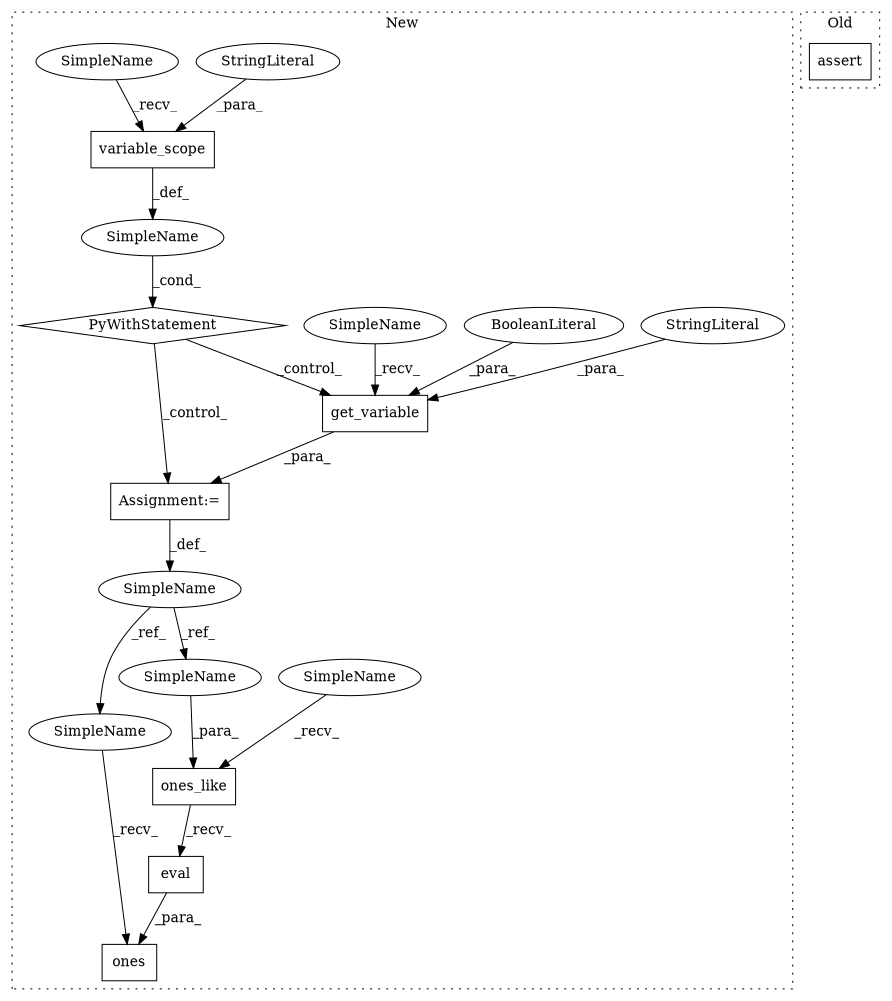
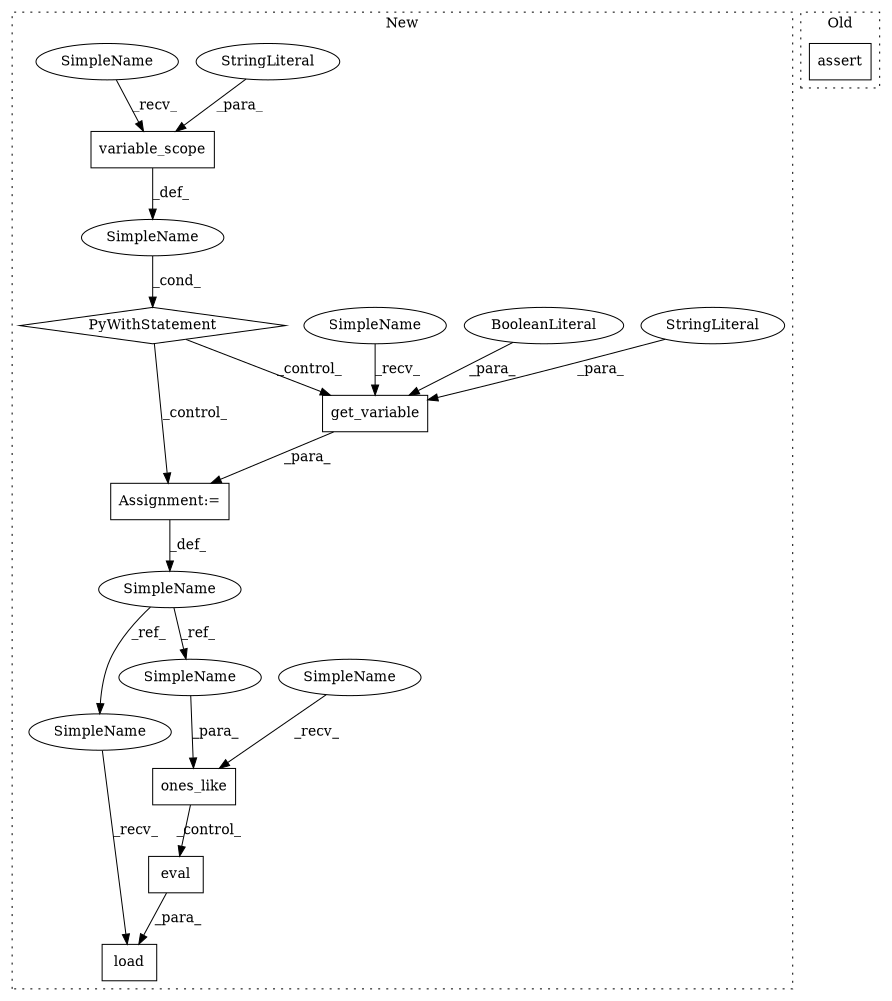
  digraph {
    node [a=42 l=10 shape=ellipse]
    n1 [a=32 l="15,1" label=variable_scope s="4391,4442" shape=box]
    n2 [a=32 l="13,1" label=get_variable s="4475,4500" shape=box]
    n3 [label=SimpleName l=""]
    n4 [a=104 l="10,2" label=PyWithStatement s="4370,4443" shape=diamond]
    n5 [a=7 l=1 label="Assignment:=" s=4463 shape=box]
    n6 [a=45 l=12 label=StringLiteral s=4488]
    n7 [a=32 l=6 label=eval s=4562 shape=box]
-   n8 [a=32 l="5,1" label=ones s="4524,4568" shape=box]
+   n8 [a=32 l="5,1" label=load s="4524,4568" shape=box]
    n9 [a=32 l="10,1" label=ones_like s="4540,4560" shape=box]
    n10 [a=9 l=4 label=BooleanLiteral s=4438]
    n11 [label=SimpleName s=4453]
    n12 [a=45 l=31 label=StringLiteral s=4406]
    n13 [label=SimpleName s=4464]
    n14 [label=SimpleName s=4529]
    n15 [label=SimpleName s=4380]
    n16 [label=SimpleName s=4513]
    n17 [label=SimpleName s=4550]
    n18 [a=6 l=7 label=assert s=4666 shape=box]
    subgraph cluster_1 {
      label=New
      style=dotted
      n1
      n2
      n3
      n4
      n5
      n6
      n7
      n8
      n9
      n10
      n11
      n12
      n13
      n14
      n15
      n16
      n17
    }
    subgraph cluster_2 {
      label=Old
      style=dotted
      n18
    }
    n1 -> n3 [label=_def_]
    n2 -> n5 [label=_para_]
    n3 -> n4 [label=_cond_]
    n4 -> n2 [label=_control_]
    n4 -> n5 [label=_control_]
    n5 -> n11 [label=_def_]
    n6 -> n2 [label=_para_]
    n7 -> n8 [label=_para_]
-   n9 -> n7 [label=_recv_]
+   n9 -> n7 [label=_control_]
    n10 -> n2 [label=_para_]
    n11 -> n16 [label=_ref_]
    n11 -> n17 [label=_ref_]
    n12 -> n1 [label=_para_]
    n13 -> n2 [label=_recv_]
    n14 -> n9 [label=_recv_]
    n15 -> n1 [label=_recv_]
    n16 -> n8 [label=_recv_]
    n17 -> n9 [label=_para_]
  }
